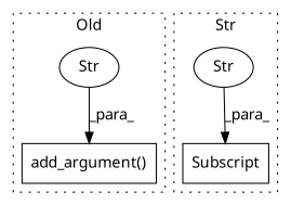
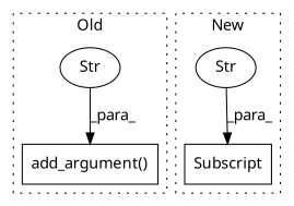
  digraph {
    fontname="Noto Sans"
    node [a=66 shape=box fontname="Noto Sans"]
    edge [fontname="Noto Sans"]
    n1 [a=75 l="20,40" label="add_argument()" s="573,606"]
    n2 [l=13 label=Str s=593 shape=ellipse]
    n3 [a=63 l="16,0" label=Subscript s="875,0"]
    n4 [l=11 label=Str s=879 shape=ellipse]
    subgraph cluster_1 {
      label=Old
      style=dotted
      n1
      n2
    }
    subgraph cluster_2 {
-     label=Str
+     label=New
      style=dotted
      n3
      n4
    }
    n2 -> n1 [label=_para_]
    n4 -> n3 [label=_para_]
  }
